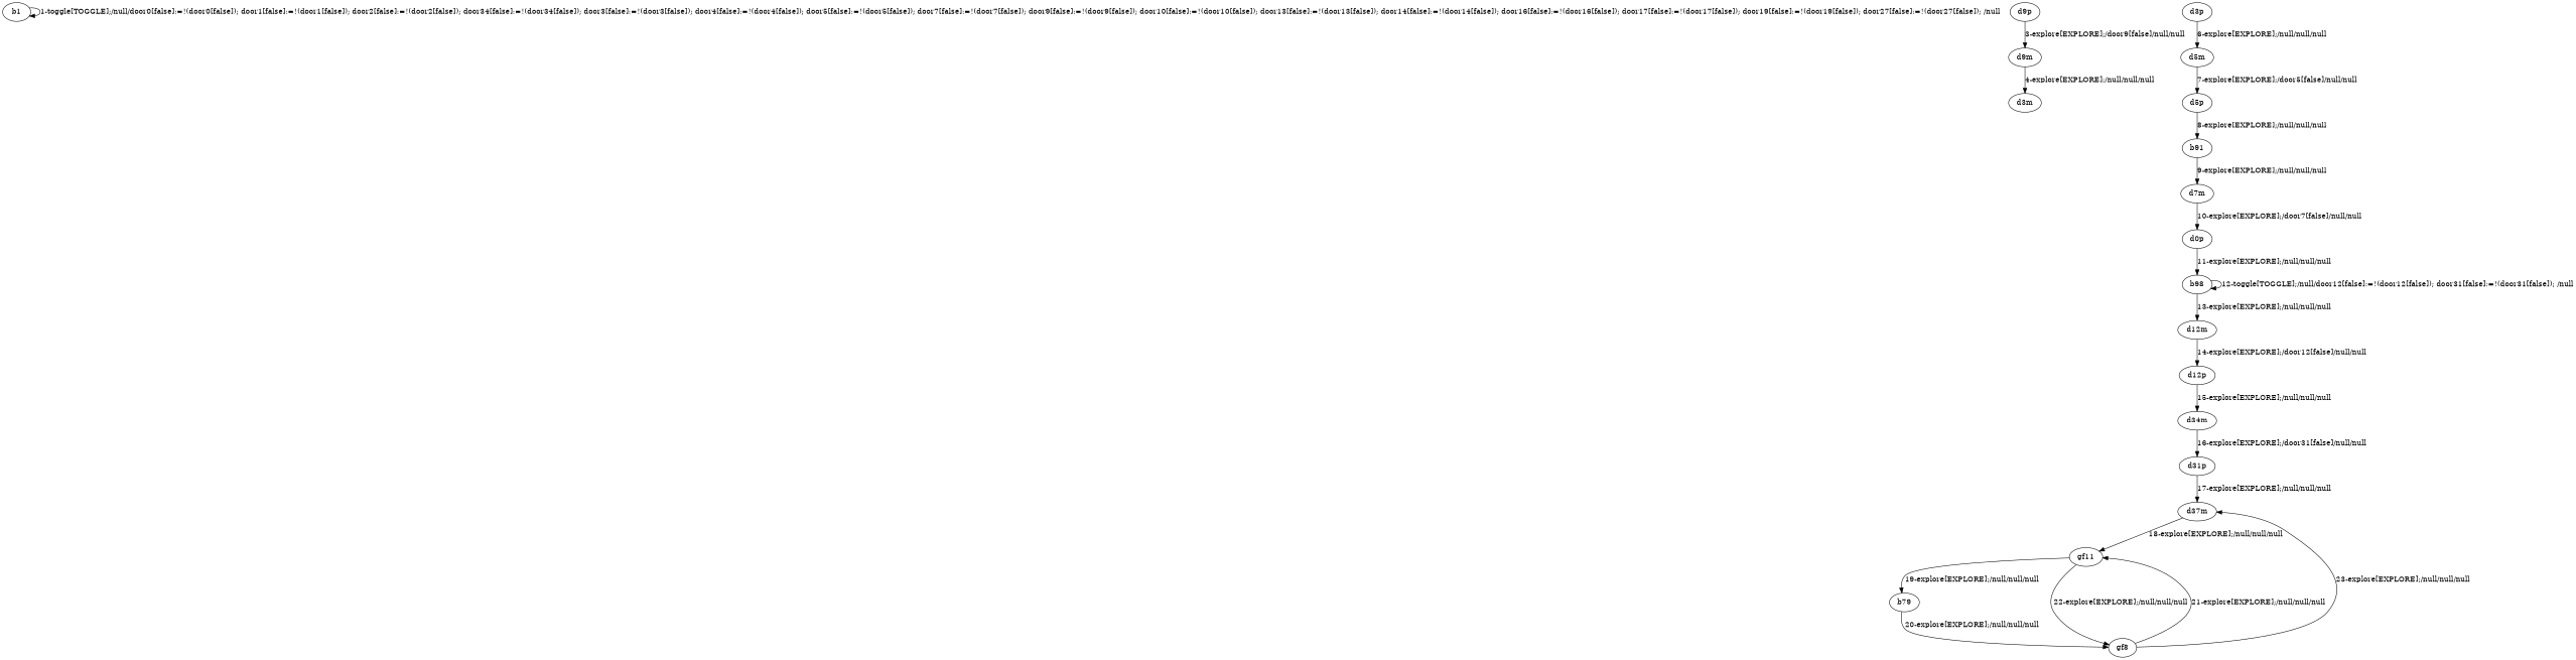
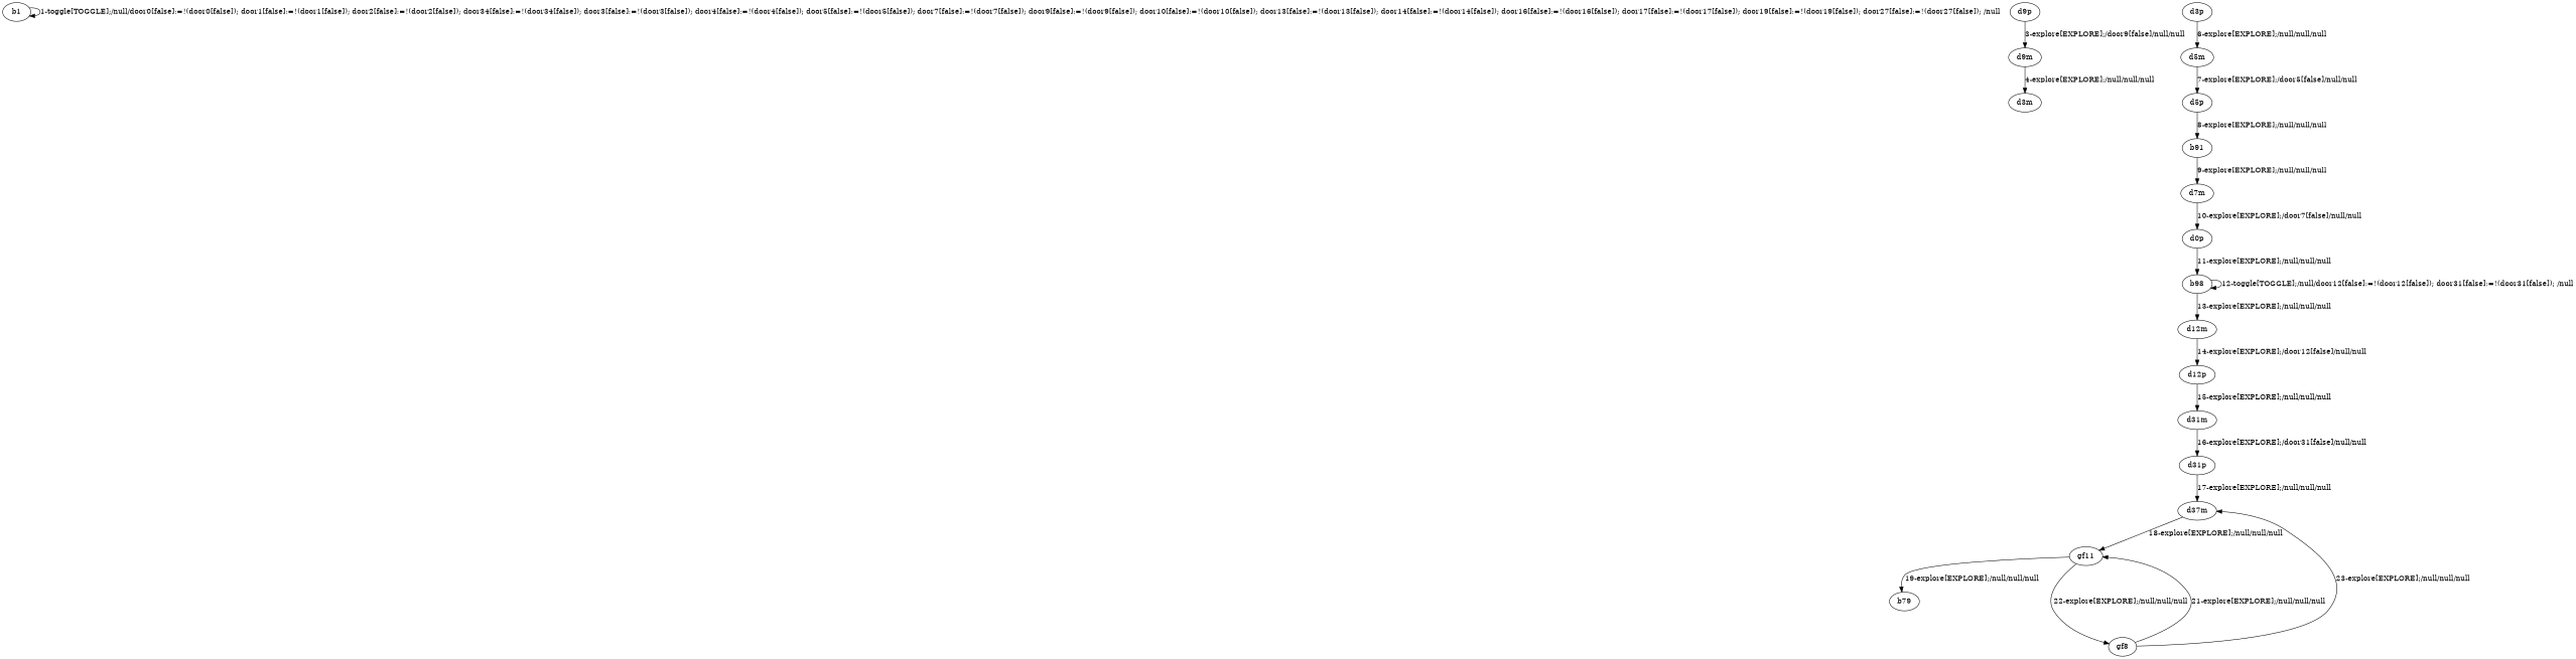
  digraph {
    b1
    d9p
    d9m
    d3m
    d3p
    d5m
    d5p
    b91
    d7m
    n10 [label=d0p]
    b98
    d12m
    d12p
-   d31m [label=d34m]
+   d31m
    d31p
    d37m
    gf11
    b79
    n19 [label=gf8]
    b1 -> b1 [label="1-toggle[TOGGLE];/null/door0[false]:=!(door0[false]); door1[false]:=!(door1[false]); door2[false]:=!(door2[false]); door34[false]:=!(door34[false]); door3[false]:=!(door3[false]); door4[false]:=!(door4[false]); door5[false]:=!(door5[false]); door7[false]:=!(door7[false]); door9[false]:=!(door9[false]); door10[false]:=!(door10[false]); door13[false]:=!(door13[false]); door14[false]:=!(door14[false]); door16[false]:=!(door16[false]); door17[false]:=!(door17[false]); door19[false]:=!(door19[false]); door27[false]:=!(door27[false]); /null"]
    d9p -> d9m [label="3-explore[EXPLORE];/door9[false]/null/null"]
    d9m -> d3m [label="4-explore[EXPLORE];/null/null/null"]
    d3p -> d5m [label="6-explore[EXPLORE];/null/null/null"]
    d5m -> d5p [label="7-explore[EXPLORE];/door5[false]/null/null"]
    d5p -> b91 [label="8-explore[EXPLORE];/null/null/null"]
    b91 -> d7m [label="9-explore[EXPLORE];/null/null/null"]
    d7m -> n10 [label="10-explore[EXPLORE];/door7[false]/null/null"]
    n10 -> b98 [label="11-explore[EXPLORE];/null/null/null"]
    b98 -> b98 [label="12-toggle[TOGGLE];/null/door12[false]:=!(door12[false]); door31[false]:=!(door31[false]); /null"]
    b98 -> d12m [label="13-explore[EXPLORE];/null/null/null"]
    d12m -> d12p [label="14-explore[EXPLORE];/door12[false]/null/null"]
    d12p -> d31m [label="15-explore[EXPLORE];/null/null/null"]
    d31m -> d31p [label="16-explore[EXPLORE];/door31[false]/null/null"]
    d31p -> d37m [label="17-explore[EXPLORE];/null/null/null"]
    d37m -> gf11 [label="18-explore[EXPLORE];/null/null/null"]
    gf11 -> b79 [label="19-explore[EXPLORE];/null/null/null"]
    gf11 -> n19 [label="22-explore[EXPLORE];/null/null/null"]
-   b79 -> n19 [label="20-explore[EXPLORE];/null/null/null"]
    n19 -> d37m [label="23-explore[EXPLORE];/null/null/null"]
    n19 -> gf11 [label="21-explore[EXPLORE];/null/null/null"]
  }
